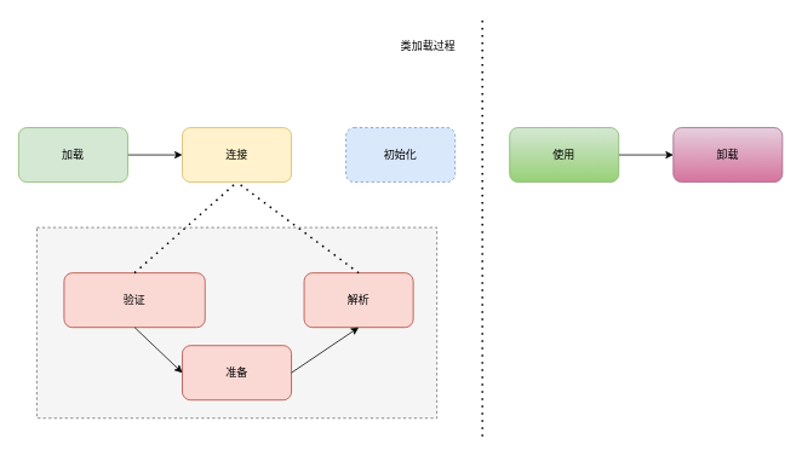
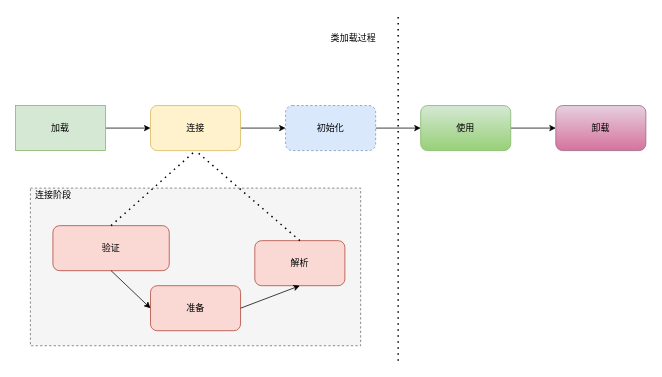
  <mxCell id="0" />
  <mxCell id="1" parent="0" />
  <mxCell id="2" value="" style="rounded=0;whiteSpace=wrap;html=1;dashed=1;fillColor=#f5f5f5;fontColor=#333333;strokeColor=#666666;" vertex="1" parent="1"><mxGeometry x="40" y="250" width="440" height="210" as="geometry" /></mxCell>
  <mxCell id="3" style="edgeStyle=orthogonalEdgeStyle;rounded=0;orthogonalLoop=1;jettySize=auto;html=1;" edge="1" parent="1" source="4" target="6"><mxGeometry relative="1" as="geometry" /></mxCell>
- <mxCell id="4" value="加载" style="rounded=1;whiteSpace=wrap;html=1;fillColor=#d5e8d4;strokeColor=#82b366;" vertex="1" parent="1"><mxGeometry x="20" y="140" width="120" height="60" as="geometry" /></mxCell>
+ <mxCell id="4" value="加载" style="whiteSpace=wrap;html=1;fillColor=#d5e8d4;strokeColor=#82b366;rounded=0;" vertex="1" parent="1"><mxGeometry x="20" y="140" width="120" height="60" as="geometry" /></mxCell>
+ <mxCell id="5" style="edgeStyle=orthogonalEdgeStyle;rounded=0;orthogonalLoop=1;jettySize=auto;html=1;" edge="1" parent="1" source="6" target="8"><mxGeometry relative="1" as="geometry" /></mxCell>
  <mxCell id="6" value="连接" style="rounded=1;whiteSpace=wrap;html=1;fillColor=#fff2cc;strokeColor=#d6b656;" vertex="1" parent="1"><mxGeometry x="200" y="140" width="120" height="60" as="geometry" /></mxCell>
+ <mxCell id="7" style="edgeStyle=orthogonalEdgeStyle;rounded=0;orthogonalLoop=1;jettySize=auto;html=1;" edge="1" parent="1" source="8" target="10"><mxGeometry relative="1" as="geometry" /></mxCell>
  <mxCell id="8" value="初始化" style="rounded=1;whiteSpace=wrap;html=1;fillColor=#dae8fc;strokeColor=#6c8ebf;dashed=1;" vertex="1" parent="1"><mxGeometry x="380" y="140" width="120" height="60" as="geometry" /></mxCell>
  <mxCell id="9" style="edgeStyle=orthogonalEdgeStyle;rounded=0;orthogonalLoop=1;jettySize=auto;html=1;" edge="1" parent="1" source="10" target="11"><mxGeometry relative="1" as="geometry" /></mxCell>
  <mxCell id="10" value="使用" style="rounded=1;whiteSpace=wrap;html=1;fillColor=#d5e8d4;gradientColor=#97d077;strokeColor=#82b366;" vertex="1" parent="1"><mxGeometry x="560" y="140" width="120" height="60" as="geometry" /></mxCell>
  <mxCell id="11" value="卸载" style="rounded=1;whiteSpace=wrap;html=1;fillColor=#e6d0de;gradientColor=#d5739d;strokeColor=#996185;" vertex="1" parent="1"><mxGeometry x="740" y="140" width="120" height="60" as="geometry" /></mxCell>
  <mxCell id="12" value="验证" style="rounded=1;whiteSpace=wrap;html=1;fillColor=#fad9d5;strokeColor=#ae4132;" vertex="1" parent="1"><mxGeometry x="70" y="300" width="155" height="60" as="geometry" /></mxCell>
  <mxCell id="13" value="准备" style="rounded=1;whiteSpace=wrap;html=1;fillColor=#fad9d5;strokeColor=#ae4132;" vertex="1" parent="1"><mxGeometry x="200" y="380" width="120" height="60" as="geometry" /></mxCell>
- <mxCell id="14" value="解析" style="rounded=1;whiteSpace=wrap;html=1;fillColor=#fad9d5;strokeColor=#ae4132;" vertex="1" parent="1"><mxGeometry x="334" y="300" width="120" height="60" as="geometry" /></mxCell>
+ <mxCell id="14" value="解析" style="rounded=1;whiteSpace=wrap;html=1;fillColor=#fad9d5;strokeColor=#ae4132;" vertex="1" parent="1"><mxGeometry x="339" y="320" width="120" height="60" as="geometry" /></mxCell>
+ <mxCell id="15" value="连接阶段" style="text;html=1;align=center;verticalAlign=middle;resizable=0;points=[];autosize=1;strokeColor=none;fillColor=none;" vertex="1" parent="1"><mxGeometry x="40" y="250" width="60" height="20" as="geometry" /></mxCell>
  <mxCell id="16" value="" style="endArrow=classic;html=1;rounded=0;exitX=0.5;exitY=1;exitDx=0;exitDy=0;entryX=0;entryY=0.5;entryDx=0;entryDy=0;" edge="1" parent="1" source="12" target="13"><mxGeometry width="50" height="50" relative="1" as="geometry"><mxPoint x="370" y="370" as="sourcePoint" /><mxPoint x="420" y="320" as="targetPoint" /></mxGeometry></mxCell>
  <mxCell id="17" value="" style="endArrow=classic;html=1;rounded=0;exitX=1;exitY=0.5;exitDx=0;exitDy=0;entryX=0.5;entryY=1;entryDx=0;entryDy=0;" edge="1" parent="1" source="13" target="14"><mxGeometry width="50" height="50" relative="1" as="geometry"><mxPoint x="370" y="370" as="sourcePoint" /><mxPoint x="420" y="320" as="targetPoint" /></mxGeometry></mxCell>
  <mxCell id="18" value="" style="endArrow=none;dashed=1;html=1;dashPattern=1 3;strokeWidth=2;rounded=0;entryX=0.5;entryY=1;entryDx=0;entryDy=0;exitX=0.5;exitY=0;exitDx=0;exitDy=0;" edge="1" parent="1" source="12" target="6"><mxGeometry width="50" height="50" relative="1" as="geometry"><mxPoint x="370" y="370" as="sourcePoint" /><mxPoint x="420" y="320" as="targetPoint" /></mxGeometry></mxCell>
  <mxCell id="19" value="" style="endArrow=none;dashed=1;html=1;dashPattern=1 3;strokeWidth=2;rounded=0;entryX=0.5;entryY=1;entryDx=0;entryDy=0;exitX=0.5;exitY=0;exitDx=0;exitDy=0;" edge="1" parent="1" source="14" target="6"><mxGeometry width="50" height="50" relative="1" as="geometry"><mxPoint x="370" y="370" as="sourcePoint" /><mxPoint x="420" y="320" as="targetPoint" /></mxGeometry></mxCell>
  <mxCell id="20" value="" style="endArrow=none;dashed=1;html=1;dashPattern=1 3;strokeWidth=2;rounded=0;" edge="1" parent="1"><mxGeometry width="50" height="50" relative="1" as="geometry"><mxPoint x="530" y="480" as="sourcePoint" /><mxPoint x="530" y="20" as="targetPoint" /></mxGeometry></mxCell>
  <mxCell id="21" value="类加载过程" style="text;html=1;align=center;verticalAlign=middle;resizable=0;points=[];autosize=1;strokeColor=none;fillColor=none;" vertex="1" parent="1"><mxGeometry x="430" y="40" width="80" height="20" as="geometry" /></mxCell>
